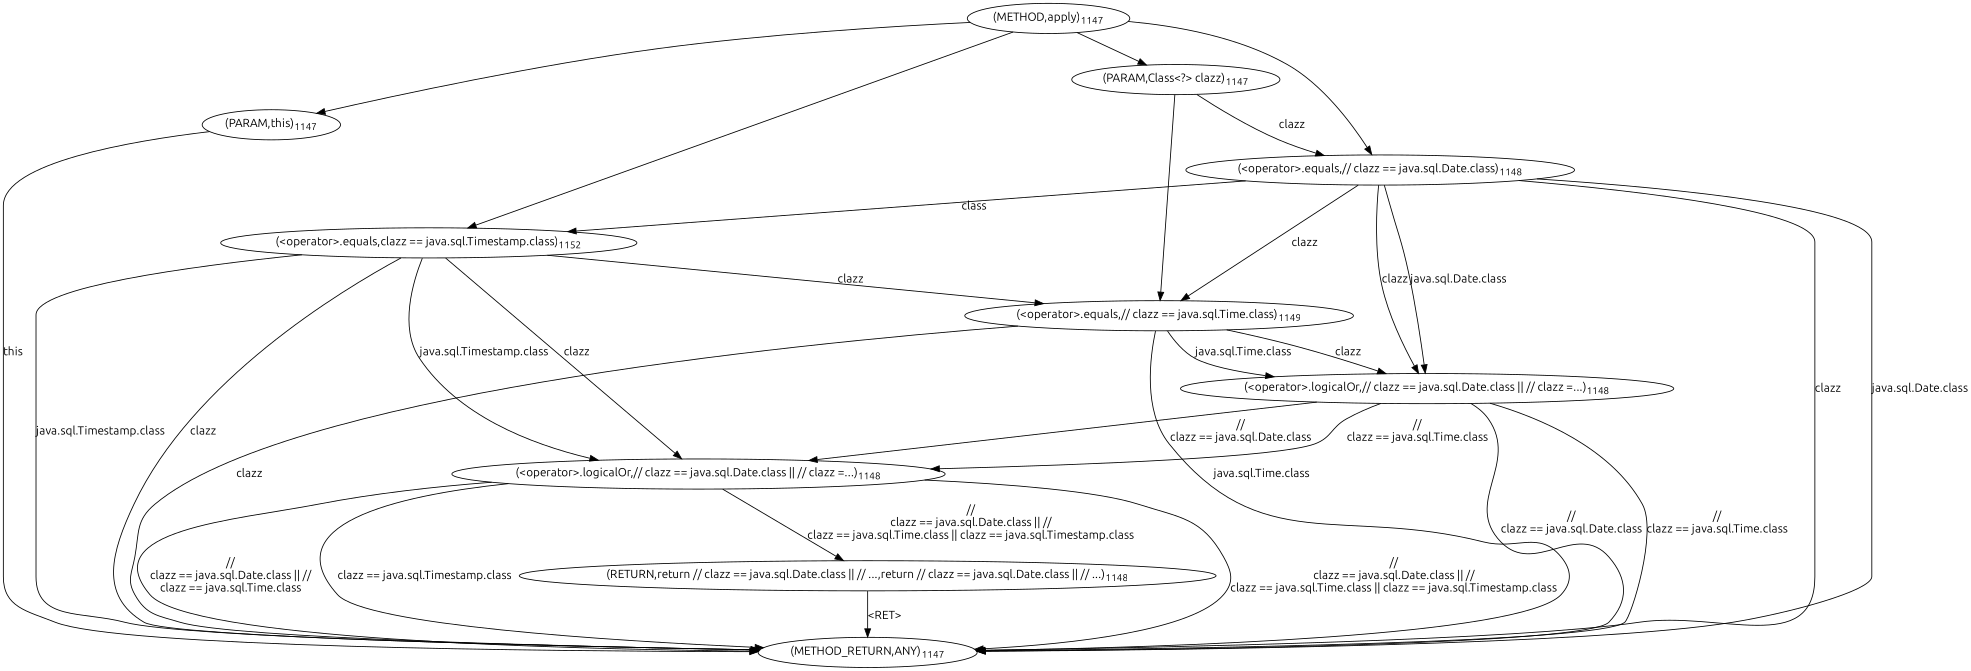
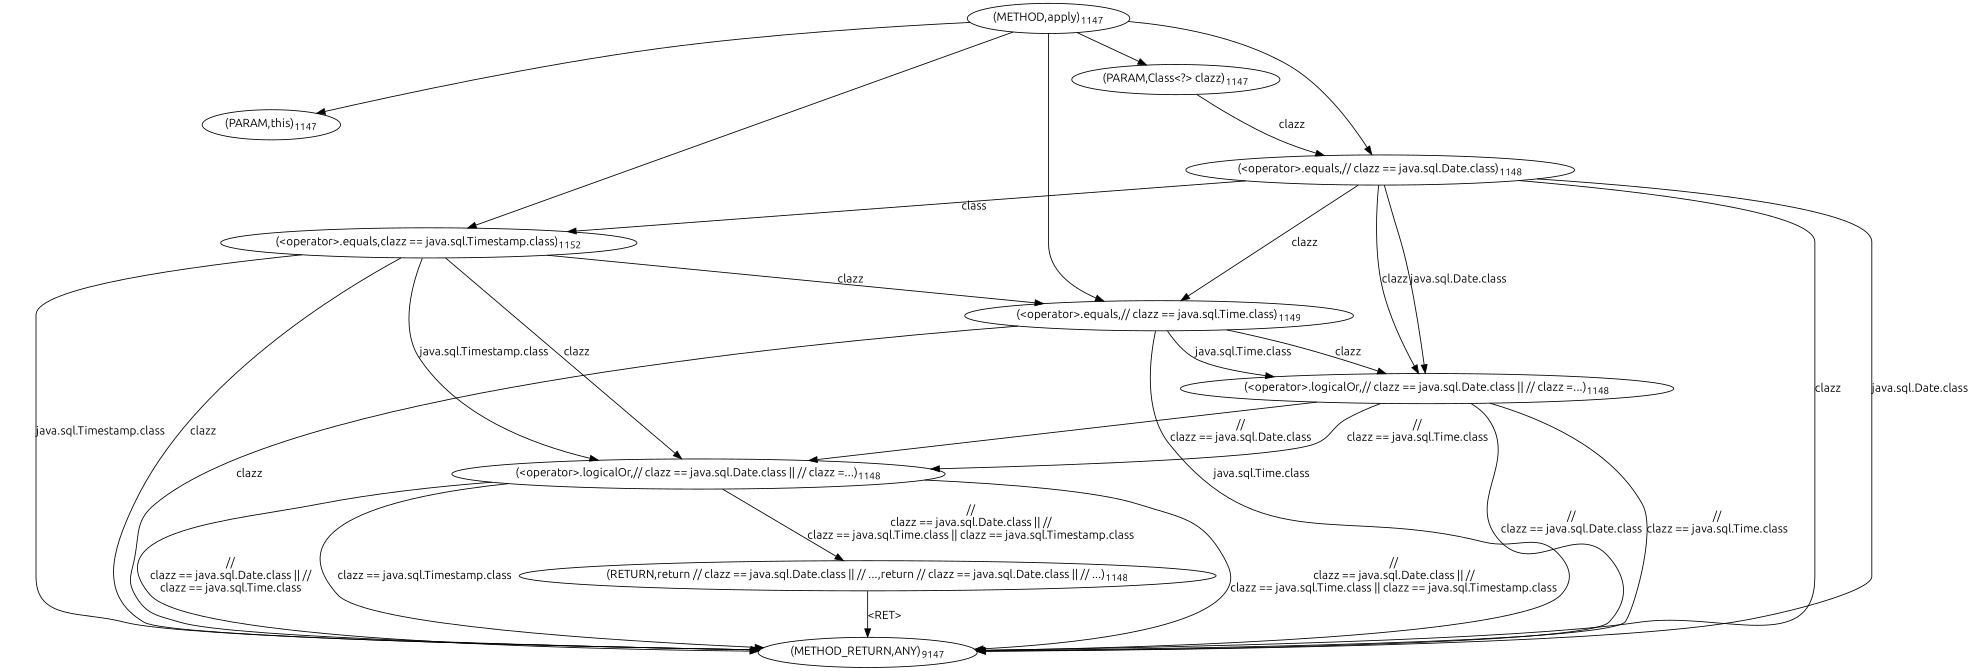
  digraph {
    fontname=Ubuntu
    node [fontname=Ubuntu]
    edge [fontname=Ubuntu]
    n1 [label=<(METHOD,apply)<SUB>1147</SUB>>]
    n2 [label=<(PARAM,this)<SUB>1147</SUB>>]
    n3 [label=<(PARAM,Class&lt;?&gt; clazz)<SUB>1147</SUB>>]
    n4 [label=<(&lt;operator&gt;.equals,clazz == java.sql.Timestamp.class)<SUB>1152</SUB>>]
    n5 [label=<(&lt;operator&gt;.equals,// clazz == java.sql.Date.class)<SUB>1148</SUB>>]
    n6 [label=<(&lt;operator&gt;.equals,// clazz == java.sql.Time.class)<SUB>1149</SUB>>]
-   n7 [label=<(METHOD_RETURN,ANY)<SUB>1147</SUB>>]
+   n7 [label=<(METHOD_RETURN,ANY)<SUB>9147</SUB>>]
    n8 [label=<(&lt;operator&gt;.logicalOr,// clazz == java.sql.Date.class || // clazz =...)<SUB>1148</SUB>>]
    n9 [label=<(&lt;operator&gt;.logicalOr,// clazz == java.sql.Date.class || // clazz =...)<SUB>1148</SUB>>]
    n10 [label=<(RETURN,return // clazz == java.sql.Date.class || // ...,return // clazz == java.sql.Date.class || // ...)<SUB>1148</SUB>>]
    n1 -> n2
    n1 -> n3
    n1 -> n4
    n1 -> n5
-   n3 -> n6
-   n2 -> n7 [label=this]
+   n1 -> n6
    n3 -> n5 [label=clazz]
    n4 -> n6 [label=clazz]
    n4 -> n7 [label=clazz]
    n4 -> n7 [label="java.sql.Timestamp.class"]
    n4 -> n8 [label=clazz]
    n4 -> n8 [label="java.sql.Timestamp.class"]
    n5 -> n4 [label=class]
    n5 -> n6 [label=clazz]
    n5 -> n7 [label=clazz]
    n5 -> n7 [label="java.sql.Date.class"]
    n5 -> n9 [label=clazz]
    n5 -> n9 [label="java.sql.Date.class"]
    n6 -> n7 [label=clazz]
    n6 -> n7 [label="java.sql.Time.class"]
    n6 -> n9 [label=clazz]
    n6 -> n9 [label="java.sql.Time.class"]
    n8 -> n7 [label="//\nclazz == java.sql.Date.class || //\nclazz == java.sql.Time.class"]
    n8 -> n7 [label="clazz == java.sql.Timestamp.class"]
    n8 -> n7 [label="//\nclazz == java.sql.Date.class || //\nclazz == java.sql.Time.class || clazz == java.sql.Timestamp.class"]
    n8 -> n10 [label="//\nclazz == java.sql.Date.class || //\nclazz == java.sql.Time.class || clazz == java.sql.Timestamp.class"]
    n9 -> n7 [label="//\nclazz == java.sql.Date.class"]
    n9 -> n7 [label="//\nclazz == java.sql.Time.class"]
    n9 -> n8 [label="//\nclazz == java.sql.Date.class"]
    n9 -> n8 [label="//\nclazz == java.sql.Time.class"]
    n10 -> n7 [label="&lt;RET&gt;"]
  }
